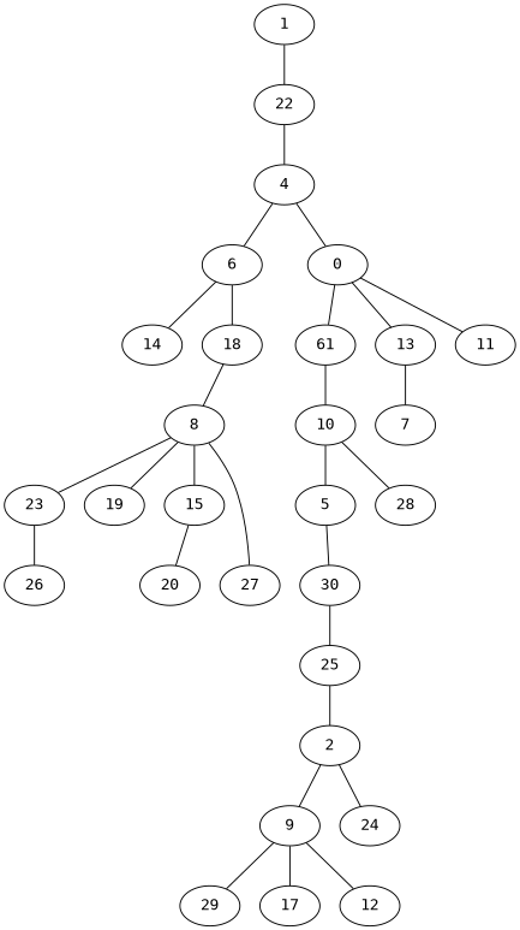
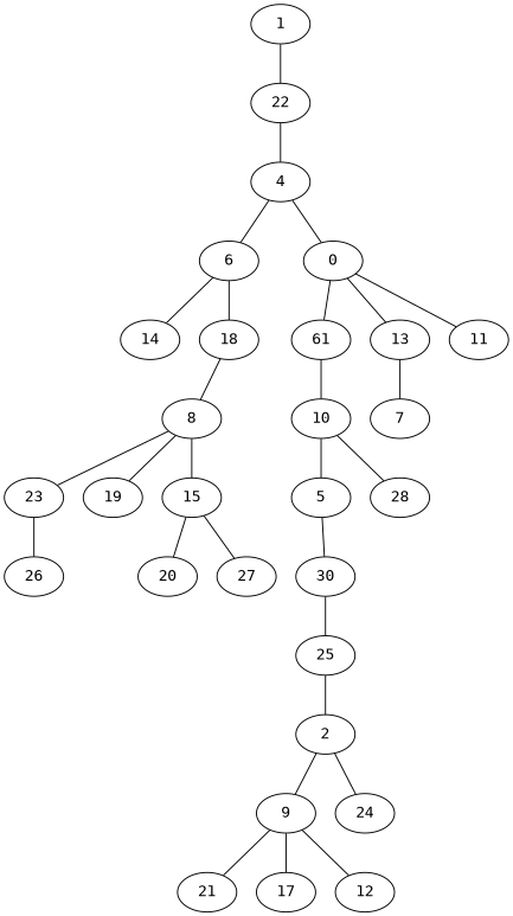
  strict graph {
    fontname="DejaVu Sans Mono"
    node [fontname="DejaVu Sans Mono"]
    edge [fontname="DejaVu Sans Mono"]
    1
    22
    4
    6
    0
    14
    18
    n8 [label=61]
    13
    11
    8
    23
    19
    15
    26
    20
    27
    10
    7
    5
    28
    30
    25
    2
    9
    24
-   29
+   29 [label=21]
    17
    12
    1 -- 22
    22 -- 4
    4 -- 6
    4 -- 0
    6 -- 14
    6 -- 18
    0 -- n8
    0 -- 13
    0 -- 11
    18 -- 8
    n8 -- 10
    13 -- 7
    8 -- 23
    8 -- 19
    8 -- 15
    23 -- 26
    15 -- 20
-   8 -- 27
+   15 -- 27
    10 -- 5
    10 -- 28
    5 -- 30
    30 -- 25
    25 -- 2
    2 -- 9
    2 -- 24
    9 -- 29
    9 -- 17
    9 -- 12
  }
